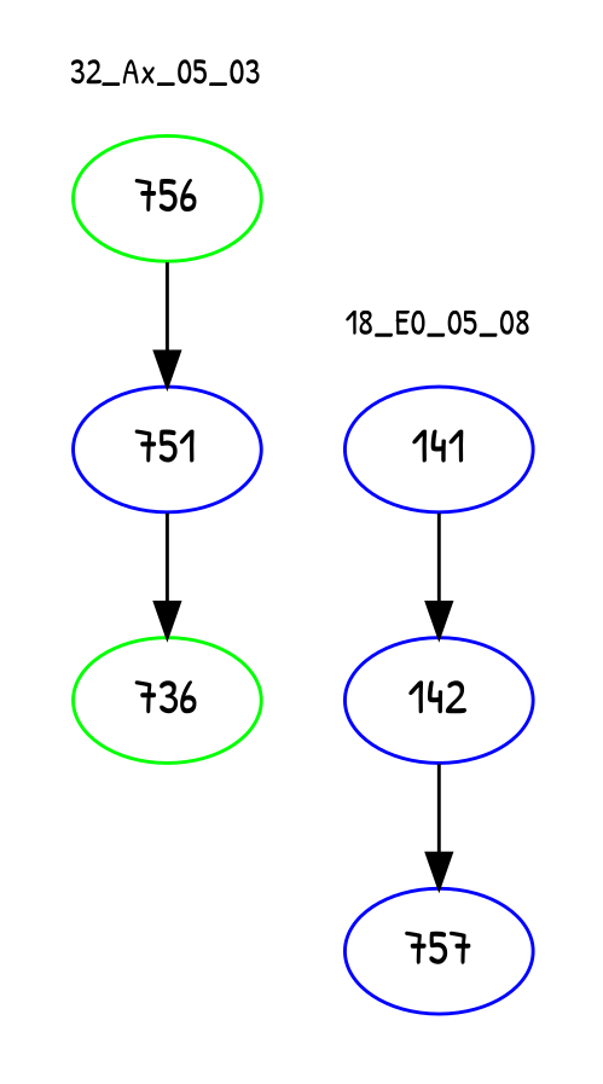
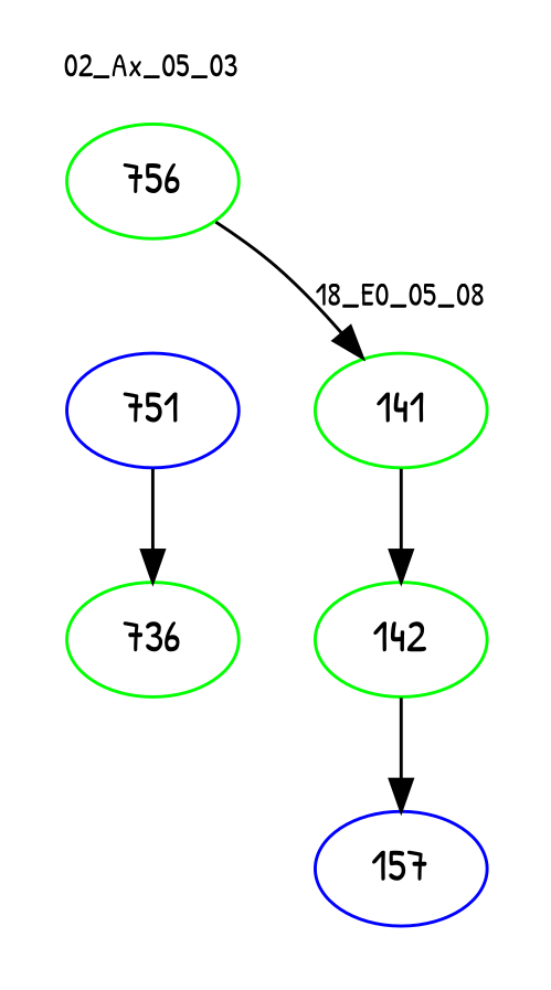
  digraph {
    fontname="Patrick Hand"
    node [color=green fontname="Patrick Hand"]
    edge [color=black fontname="Patrick Hand"]
    n1 [label=756]
    n2 [color=blue label=751]
    n3 [label=736]
-   n4 [color=blue label=141]
-   n5 [color=blue label=142]
-   n6 [color=blue label=757]
+   n4 [label=141]
+   n5 [label=142]
+   n6 [color=blue label=157]
    subgraph cluster_1 {
      color=white
      fontsize=10
-     label="32_Ax_05_03"
+     label="02_Ax_05_03"
      n1
      n2
      n3
    }
    subgraph cluster_2 {
      color=white
      fontsize=10
      label="18_E0_05_08"
      n4
      n5
      n6
    }
-   n1 -> n2
+   n1 -> n4
    n2 -> n3
    n4 -> n5
    n5 -> n6
  }
